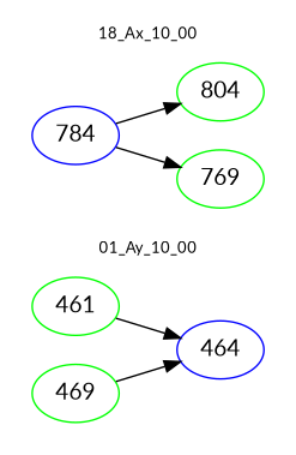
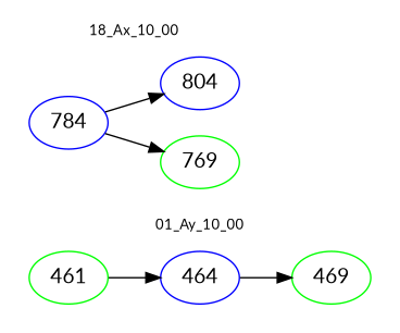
  digraph {
    fontname=Lato
    rankdir=LR
    node [color=green fontname=Lato]
    edge [color=black fontname=Lato]
    n1 [color=blue label=464]
    n2 [label=461]
    n3 [label=469]
    n4 [color=blue label=784]
    n5 [label=769]
-   n6 [label=804]
+   n6 [color=blue label=804]
    subgraph cluster_1 {
      color=white
      fontsize=10
      label="01_Ay_10_00"
      n1
      n2
      n3
    }
    subgraph cluster_2 {
      color=white
      fontsize=10
      label="18_Ax_10_00"
      n4
      n5
      n6
    }
-   n3 -> n1
+   n1 -> n3
    n2 -> n1
    n4 -> n5
    n4 -> n6
  }
